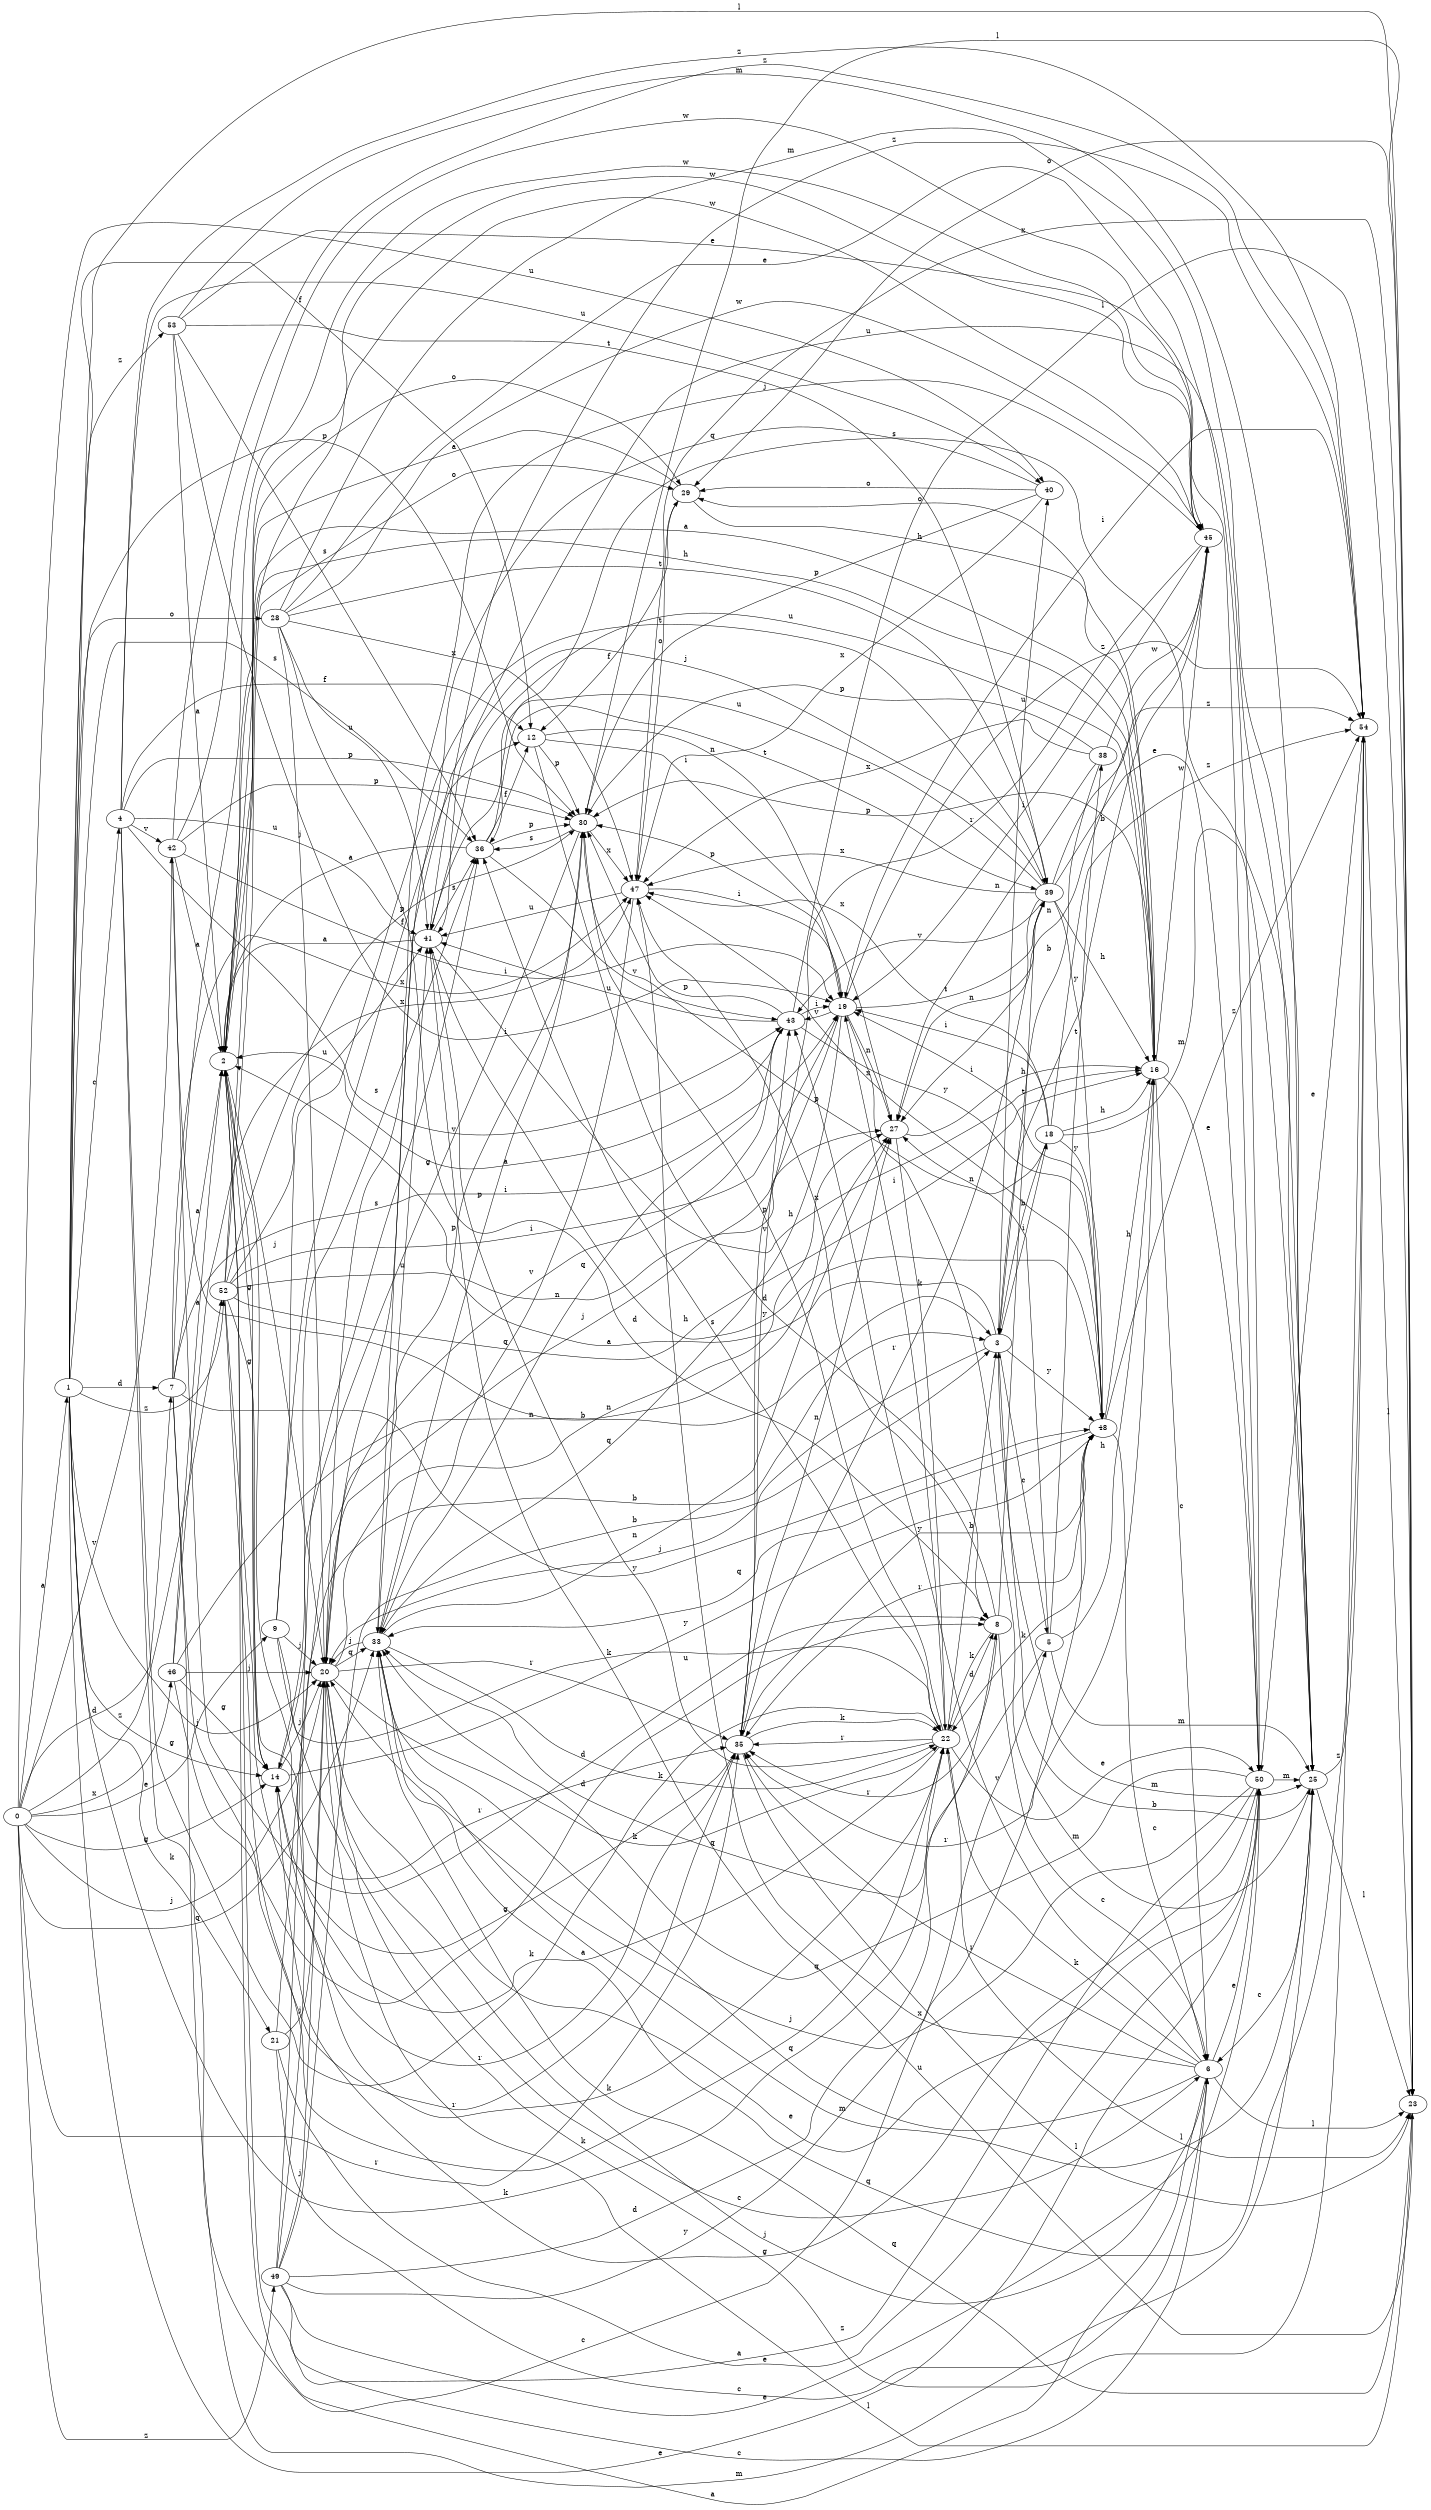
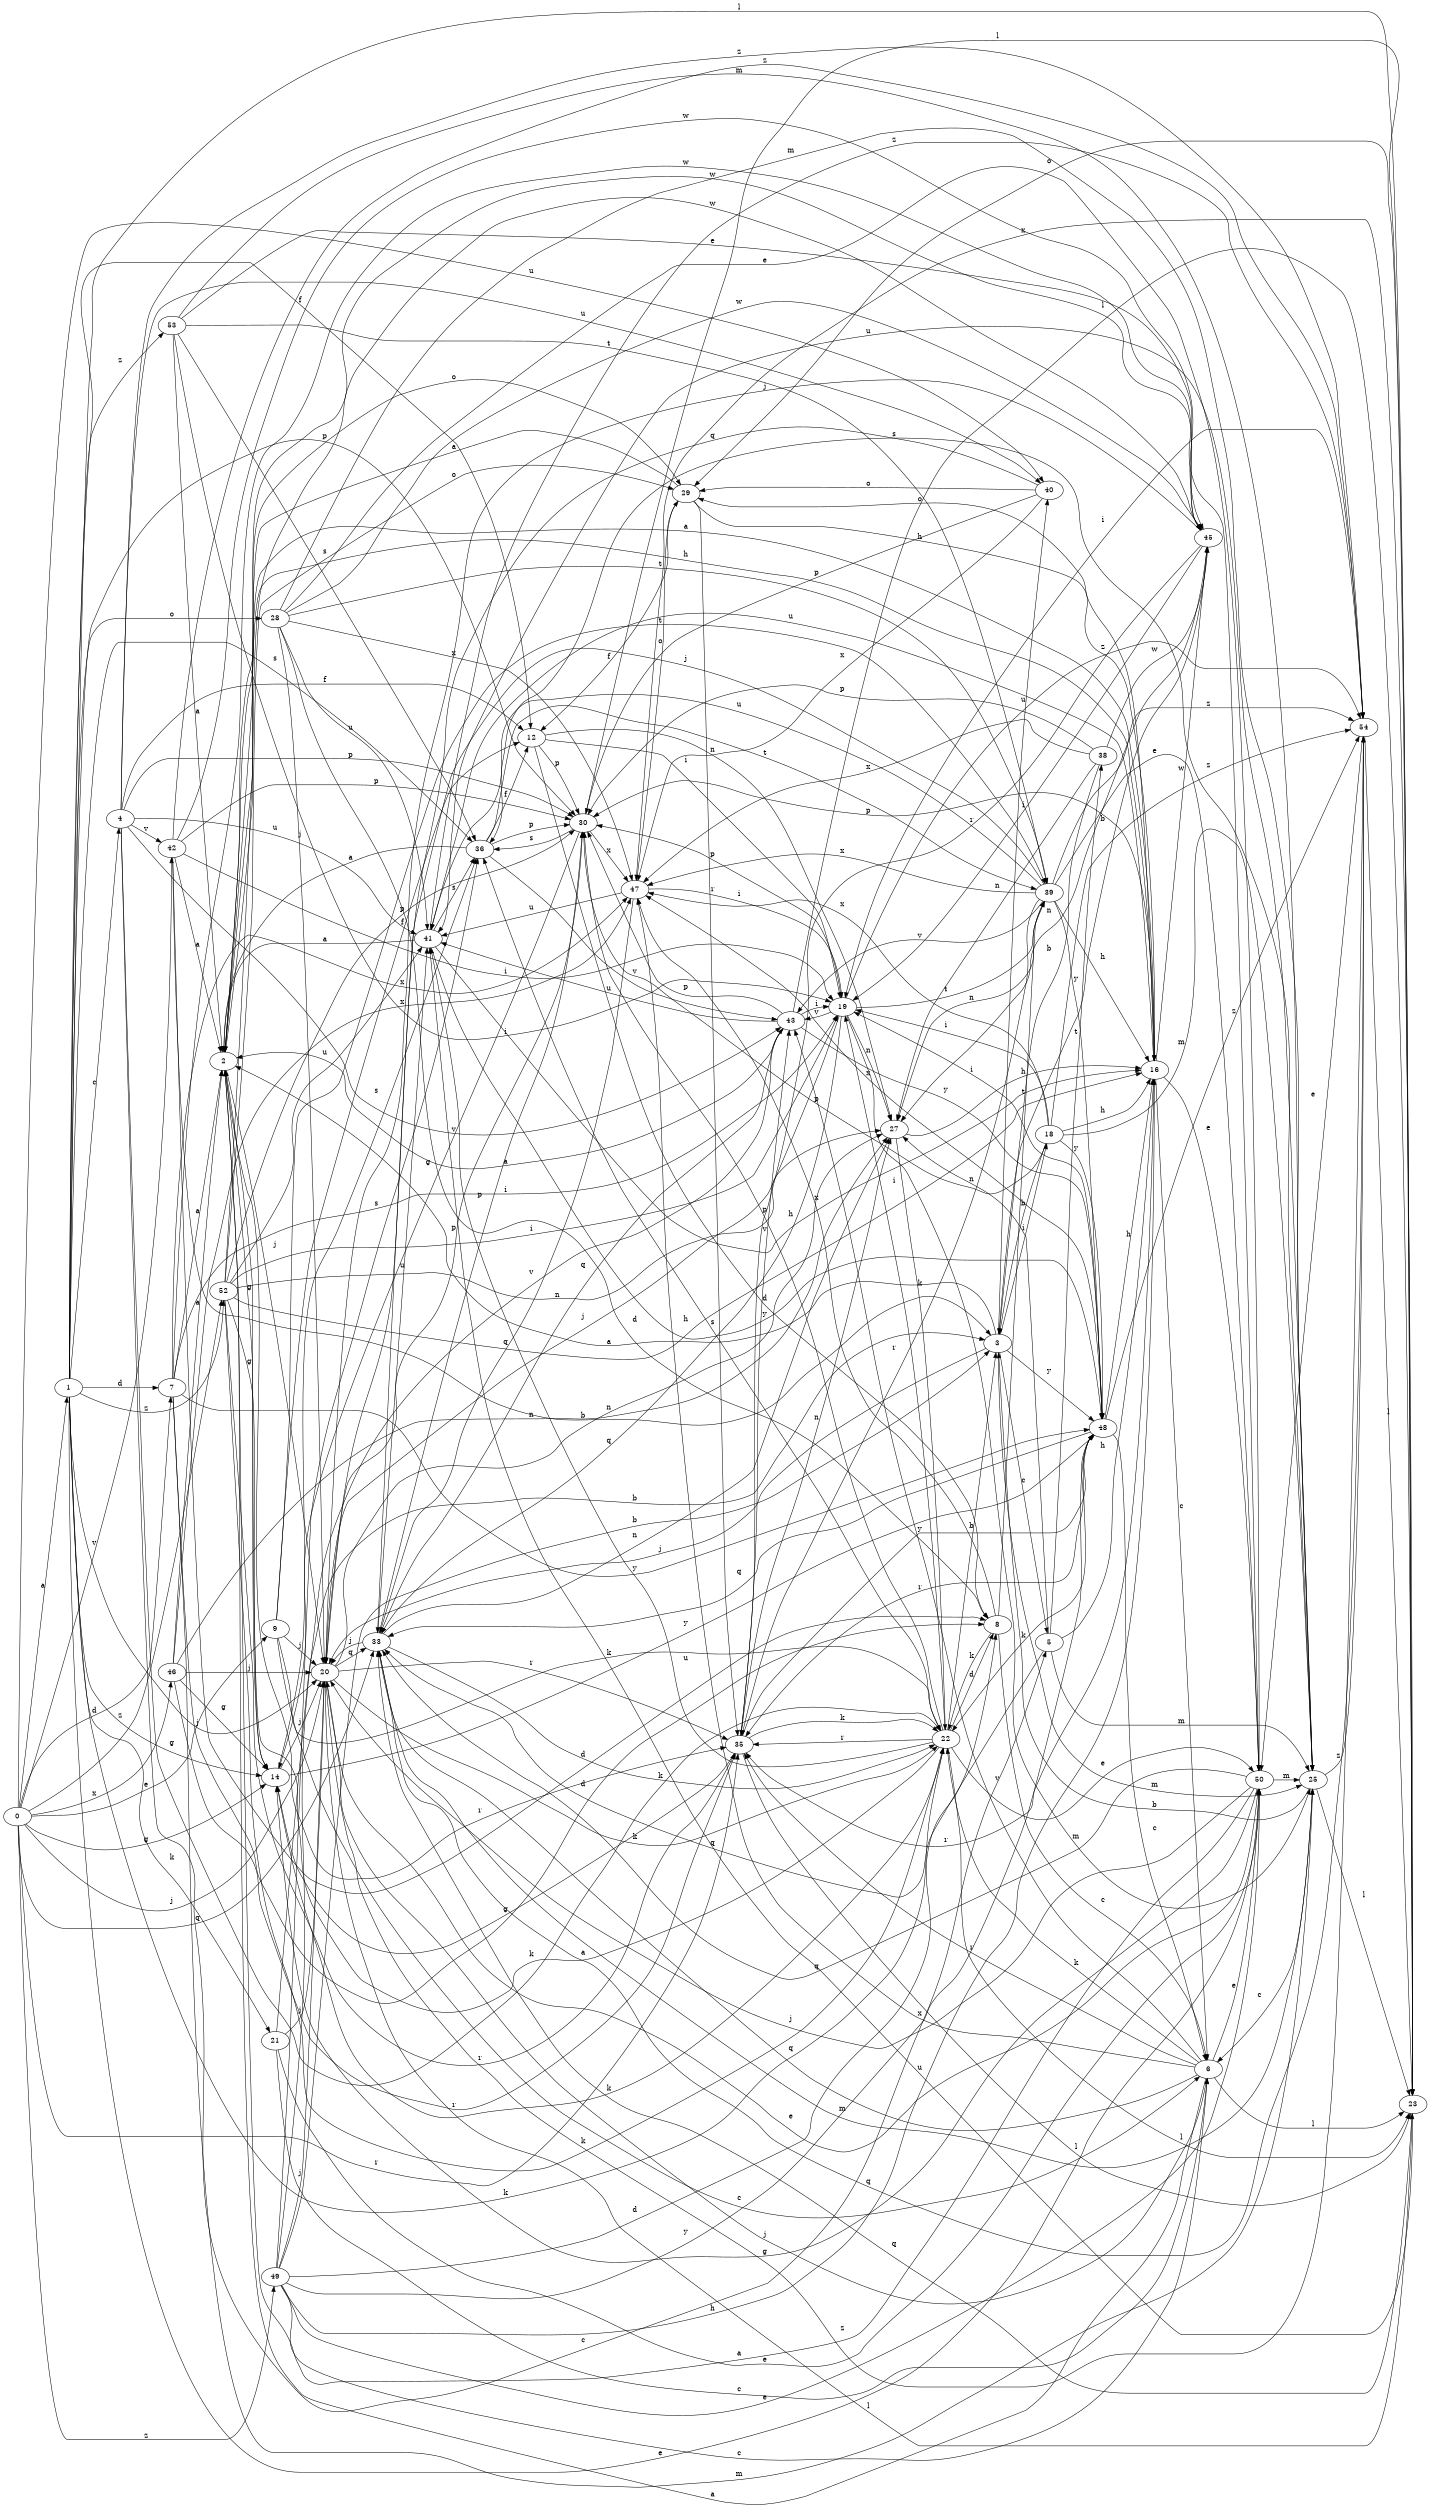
  strict digraph {
    rankdir=LR
    0
    1
    7
    9
    14
    20
    33
    35
    40
    42
    46
    49
    52
    4
    n15 [label=50]
    12
    21
    22
    23
    28
    30
    36
    53
    2
    45
    25
    48
    47
    8
    19
    6
    39
    54
    27
    41
    43
    29
    3
    16
    5
    18
    38
    0 -> 1 [label=a]
    0 -> 7 [label=d]
    0 -> 9 [label=e]
    0 -> 14 [label=g]
    0 -> 20 [label=j]
    0 -> 33 [label=q]
    0 -> 35 [label=r]
    0 -> 40 [label=u]
    0 -> 42 [label=v]
    0 -> 46 [label=x]
    0 -> 49 [label=z]
    0 -> 52 [label=z]
    1 -> 7 [label=d]
    1 -> 14 [label=g]
    1 -> 20 [label=j]
    1 -> 52 [label=z]
    1 -> 4 [label=c]
    1 -> n15 [label=e]
    1 -> 12 [label=f]
    1 -> 21 [label=k]
    1 -> 22 [label=k]
    1 -> 23 [label=l]
    1 -> 28 [label=o]
    1 -> 30 [label=p]
    1 -> 36 [label=s]
    1 -> 53 [label=z]
    7 -> 2 [label=a]
    7 -> 45 [label=w]
    7 -> 25 [label=m]
    7 -> 48 [label=y]
    7 -> 47 [label=x]
    7 -> 8 [label=d]
    7 -> 19 [label=i]
    9 -> 20 [label=j]
    9 -> 12 [label=f]
    9 -> 22 [label=k]
    9 -> 6 [label=c]
    9 -> 39 [label=t]
    14 -> 20 [label=j]
    14 -> 22 [label=k]
    14 -> 36 [label=s]
    14 -> 48 [label=y]
    20 -> 33 [label=q]
    20 -> 35 [label=r]
    20 -> n15 [label=e]
    20 -> 22 [label=k]
    20 -> 23 [label=l]
    20 -> 30 [label=p]
    20 -> 54 [label=z]
    20 -> 27 [label=n]
    33 -> 20 [label=j]
    33 -> 22 [label=k]
    33 -> 30 [label=p]
    33 -> 25 [label=m]
    33 -> 27 [label=n]
    33 -> 41 [label=u]
    35 -> 14 [label=g]
    35 -> 22 [label=k]
    35 -> 23 [label=l]
    35 -> 48 [label=y]
    35 -> 27 [label=n]
    35 -> 43 [label=v]
    40 -> 33 [label=q]
    40 -> 30 [label=p]
    40 -> 47 [label=x]
    40 -> 29 [label=o]
    42 -> 30 [label=p]
    42 -> 2 [label=a]
    42 -> 45 [label=w]
    42 -> 8 [label=d]
    42 -> 19 [label=i]
    42 -> 54 [label=z]
    42 -> 3 [label=b]
    46 -> 14 [label=g]
    46 -> 20 [label=j]
    46 -> 35 [label=r]
    46 -> 2 [label=a]
    46 -> 47 [label=x]
    46 -> 27 [label=n]
    49 -> 20 [label=j]
    49 -> n15 [label=e]
    49 -> 36 [label=s]
    49 -> 48 [label=y]
    49 -> 8 [label=d]
    49 -> 6 [label=c]
    49 -> 43 [label=v]
    49 -> 3 [label=b]
+   49 -> 16 [label=h]
    52 -> 14 [label=g]
    52 -> 35 [label=r]
    52 -> 22 [label=k]
    52 -> 30 [label=p]
    52 -> 45 [label=w]
    52 -> 19 [label=i]
    52 -> 27 [label=n]
    52 -> 41 [label=u]
    52 -> 29 [label=o]
    52 -> 16 [label=h]
    4 -> 40 [label=u]
    4 -> 42 [label=v]
    4 -> 12 [label=f]
    4 -> 22 [label=k]
    4 -> 30 [label=p]
    4 -> 54 [label=z]
    4 -> 41 [label=u]
    4 -> 43 [label=v]
    4 -> 5 [label=c]
    n15 -> 14 [label=g]
    n15 -> 20 [label=j]
    n15 -> 33 [label=q]
    n15 -> 2 [label=a]
    n15 -> 25 [label=m]
    12 -> 30 [label=p]
    12 -> 8 [label=d]
    12 -> 19 [label=i]
    12 -> 27 [label=n]
    21 -> 20 [label=j]
    21 -> n15 [label=e]
    21 -> 6 [label=c]
    21 -> 3 [label=b]
    22 -> 35 [label=r]
    22 -> n15 [label=e]
    22 -> 23 [label=l]
    22 -> 30 [label=p]
    22 -> 36 [label=s]
    22 -> 2 [label=a]
    22 -> 8 [label=d]
    22 -> 19 [label=i]
    22 -> 41 [label=u]
    22 -> 3 [label=b]
    23 -> 33 [label=q]
    23 -> 47 [label=x]
    23 -> 41 [label=u]
    23 -> 29 [label=o]
    28 -> 20 [label=j]
    28 -> n15 [label=e]
    28 -> 45 [label=w]
    28 -> 25 [label=m]
    28 -> 47 [label=x]
    28 -> 8 [label=d]
    28 -> 39 [label=t]
    28 -> 41 [label=u]
    30 -> 14 [label=g]
    30 -> 23 [label=l]
    30 -> 36 [label=s]
    30 -> 47 [label=x]
    36 -> 12 [label=f]
    36 -> 30 [label=p]
    36 -> 2 [label=a]
    36 -> 39 [label=t]
    36 -> 43 [label=v]
    53 -> n15 [label=e]
    53 -> 36 [label=s]
    53 -> 2 [label=a]
    53 -> 25 [label=m]
    53 -> 19 [label=i]
    53 -> 39 [label=t]
    2 -> 14 [label=g]
    2 -> 20 [label=j]
    2 -> 35 [label=r]
    2 -> 45 [label=w]
    2 -> 29 [label=o]
    2 -> 16 [label=h]
    45 -> 20 [label=j]
    45 -> 35 [label=r]
    45 -> 19 [label=i]
    45 -> 27 [label=n]
    45 -> 3 [label=b]
    25 -> 23 [label=l]
    25 -> 36 [label=s]
    25 -> 6 [label=c]
    25 -> 54 [label=z]
    25 -> 41 [label=u]
    25 -> 3 [label=b]
    48 -> 33 [label=q]
    48 -> 35 [label=r]
    48 -> 22 [label=k]
    48 -> 47 [label=x]
    48 -> 19 [label=i]
    48 -> 6 [label=c]
    48 -> 54 [label=z]
    48 -> 16 [label=h]
    47 -> 33 [label=q]
    47 -> 19 [label=i]
    47 -> 41 [label=u]
    47 -> 29 [label=o]
    8 -> 22 [label=k]
    8 -> 47 [label=x]
    8 -> 6 [label=c]
    8 -> 39 [label=t]
    19 -> 20 [label=j]
    19 -> 33 [label=q]
    19 -> 30 [label=p]
    19 -> 25 [label=m]
    19 -> 39 [label=t]
    19 -> 54 [label=z]
    19 -> 27 [label=n]
    19 -> 43 [label=v]
    6 -> 20 [label=j]
    6 -> 33 [label=q]
    6 -> 35 [label=r]
    6 -> n15 [label=e]
    6 -> 22 [label=k]
    6 -> 23 [label=l]
    6 -> 2 [label=a]
    6 -> 47 [label=x]
    6 -> 43 [label=v]
    39 -> 20 [label=j]
    39 -> 35 [label=r]
    39 -> n15 [label=e]
    39 -> 48 [label=y]
    39 -> 47 [label=x]
    39 -> 54 [label=z]
    39 -> 27 [label=n]
    39 -> 41 [label=u]
    39 -> 43 [label=v]
    39 -> 16 [label=h]
    54 -> 33 [label=q]
    54 -> n15 [label=e]
    54 -> 23 [label=l]
    54 -> 19 [label=i]
    27 -> 22 [label=k]
    27 -> 16 [label=h]
    41 -> 36 [label=s]
    41 -> 2 [label=a]
    41 -> 48 [label=y]
    41 -> 54 [label=z]
    41 -> 16 [label=h]
    43 -> 33 [label=q]
    43 -> 23 [label=l]
    43 -> 30 [label=p]
    43 -> 2 [label=a]
    43 -> 48 [label=y]
    43 -> 19 [label=i]
    43 -> 41 [label=u]
-   8 -> 35 [label=r]
+   29 -> 35 [label=r]
    29 -> 12 [label=f]
    29 -> 2 [label=a]
    29 -> 16 [label=h]
    3 -> 20 [label=j]
    3 -> 40 [label=u]
    3 -> 2 [label=a]
    3 -> 25 [label=m]
    3 -> 48 [label=y]
    3 -> 5 [label=c]
    3 -> 18 [label=i]
    16 -> 35 [label=r]
    16 -> n15 [label=e]
    16 -> 30 [label=p]
    16 -> 2 [label=a]
    16 -> 45 [label=w]
    16 -> 6 [label=c]
    16 -> 41 [label=u]
    16 -> 29 [label=o]
    5 -> 33 [label=q]
    5 -> 25 [label=m]
    5 -> 27 [label=n]
    5 -> 16 [label=h]
    5 -> 38 [label=t]
    18 -> 30 [label=p]
    18 -> 25 [label=m]
    18 -> 48 [label=y]
    18 -> 47 [label=x]
    18 -> 19 [label=i]
    18 -> 54 [label=z]
    18 -> 3 [label=b]
    18 -> 16 [label=h]
    38 -> 30 [label=p]
    38 -> 45 [label=w]
    38 -> 47 [label=x]
    38 -> 27 [label=n]
    38 -> 3 [label=b]
  }
